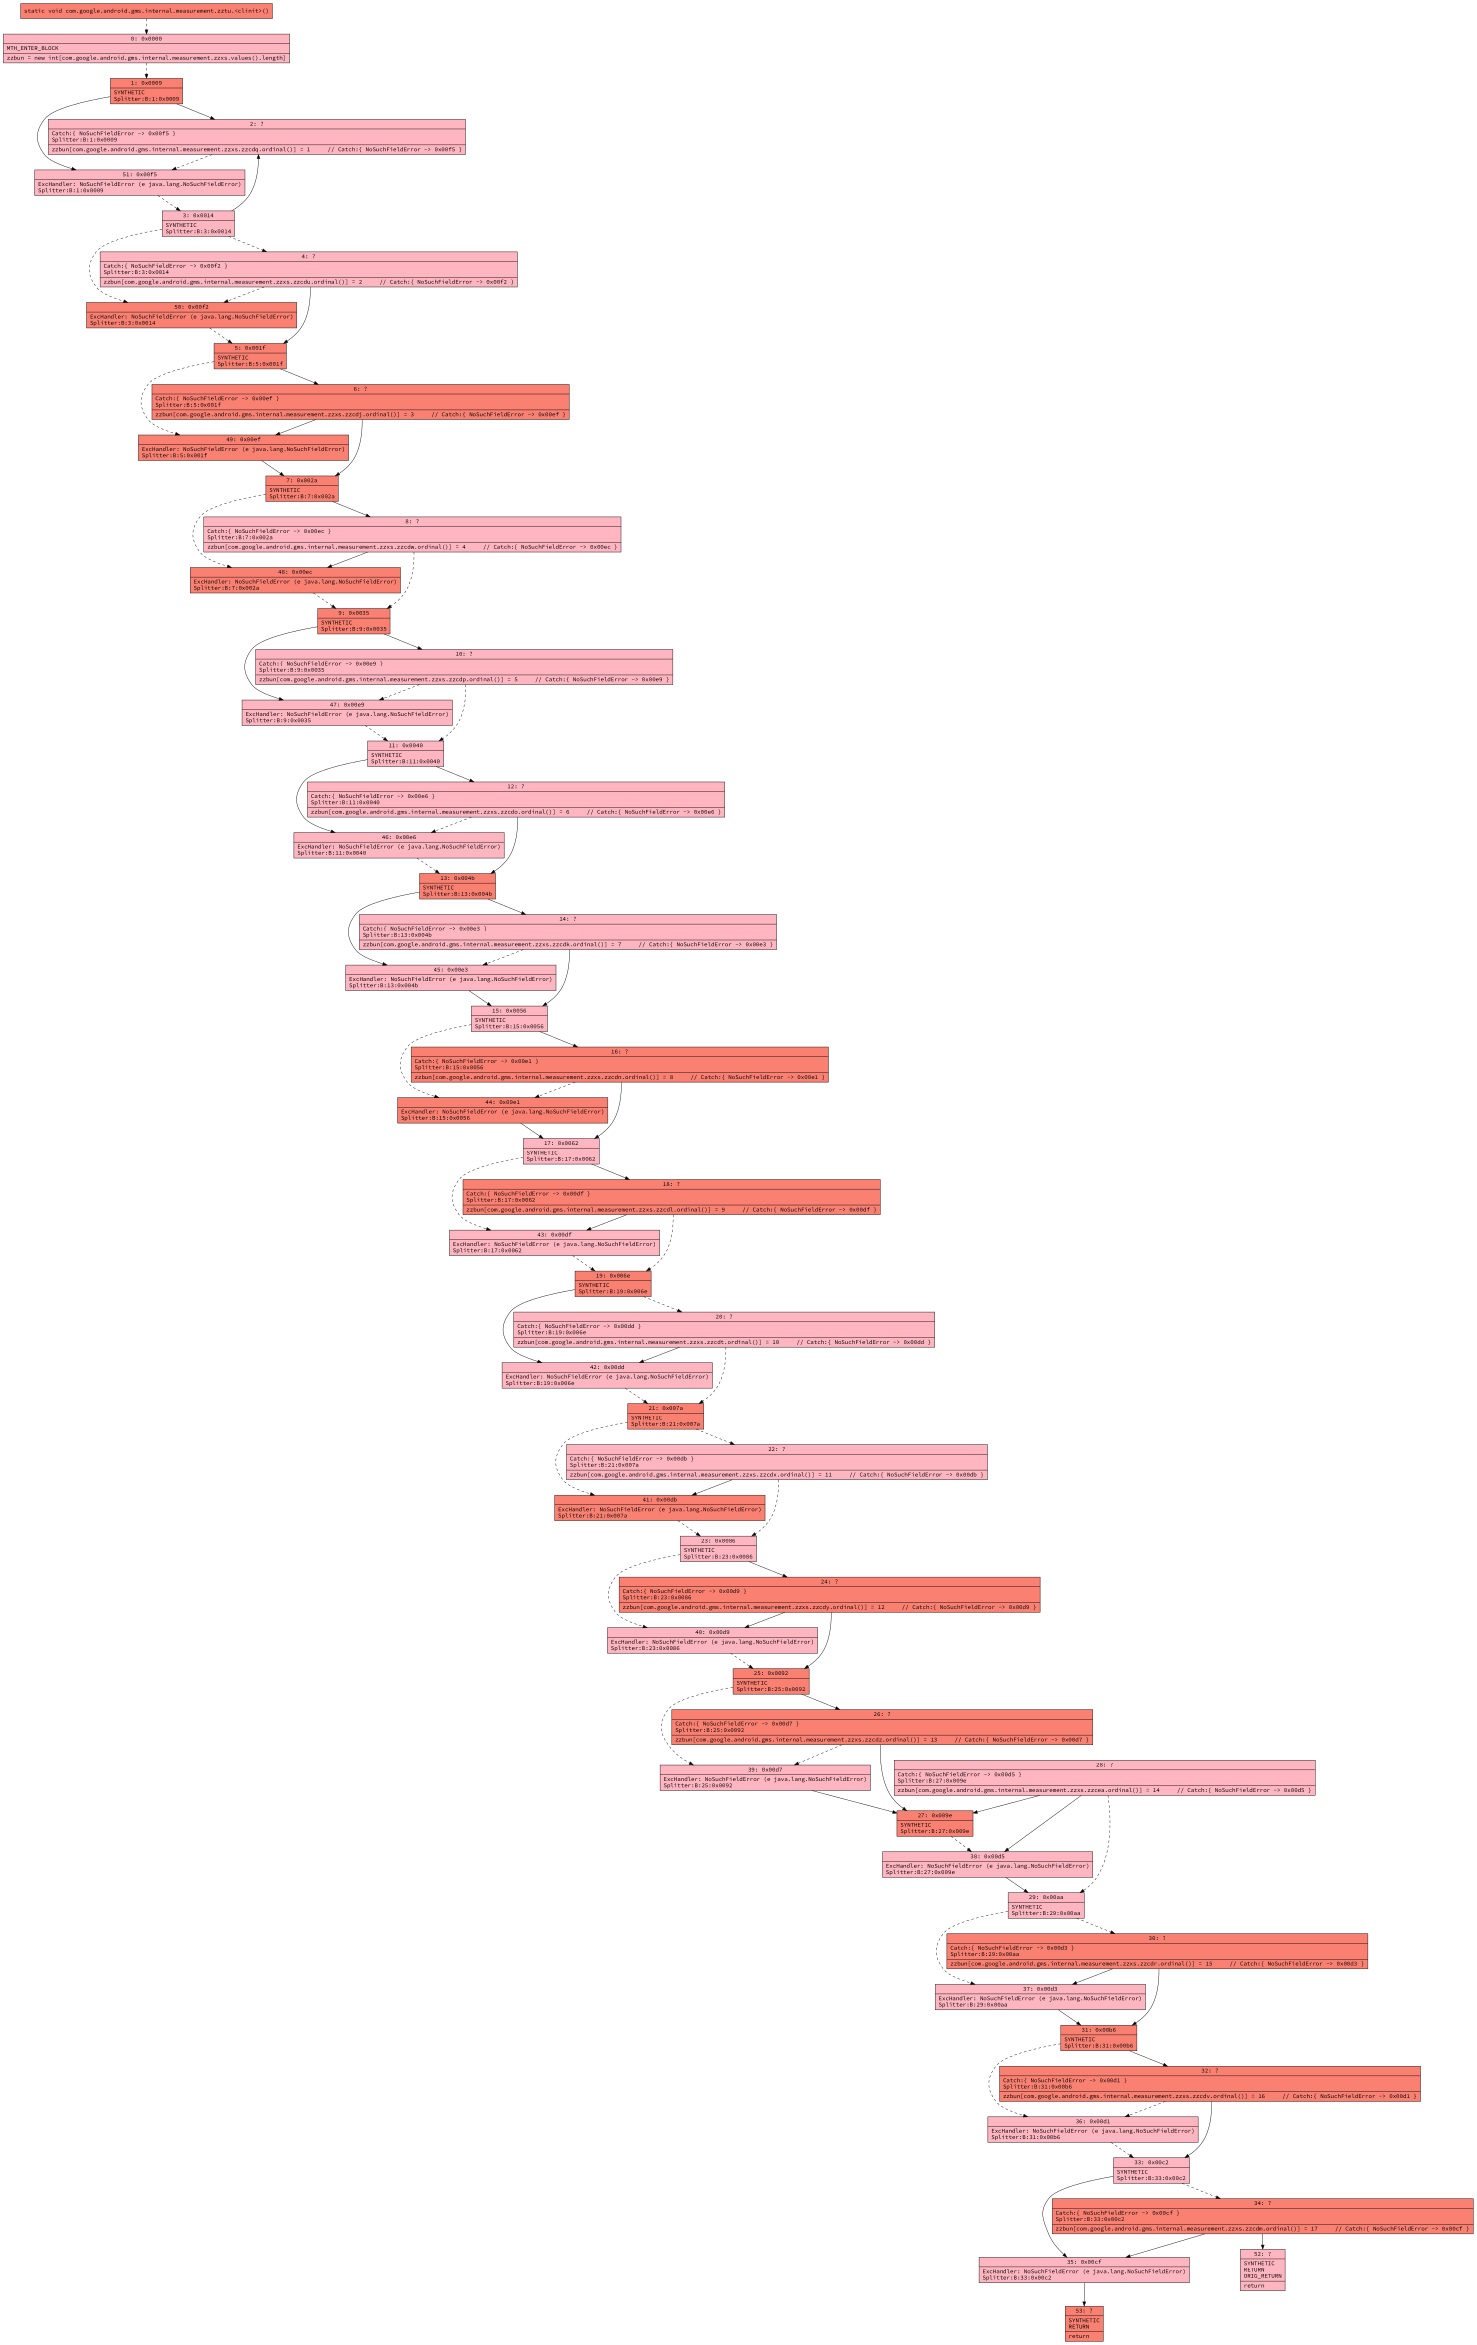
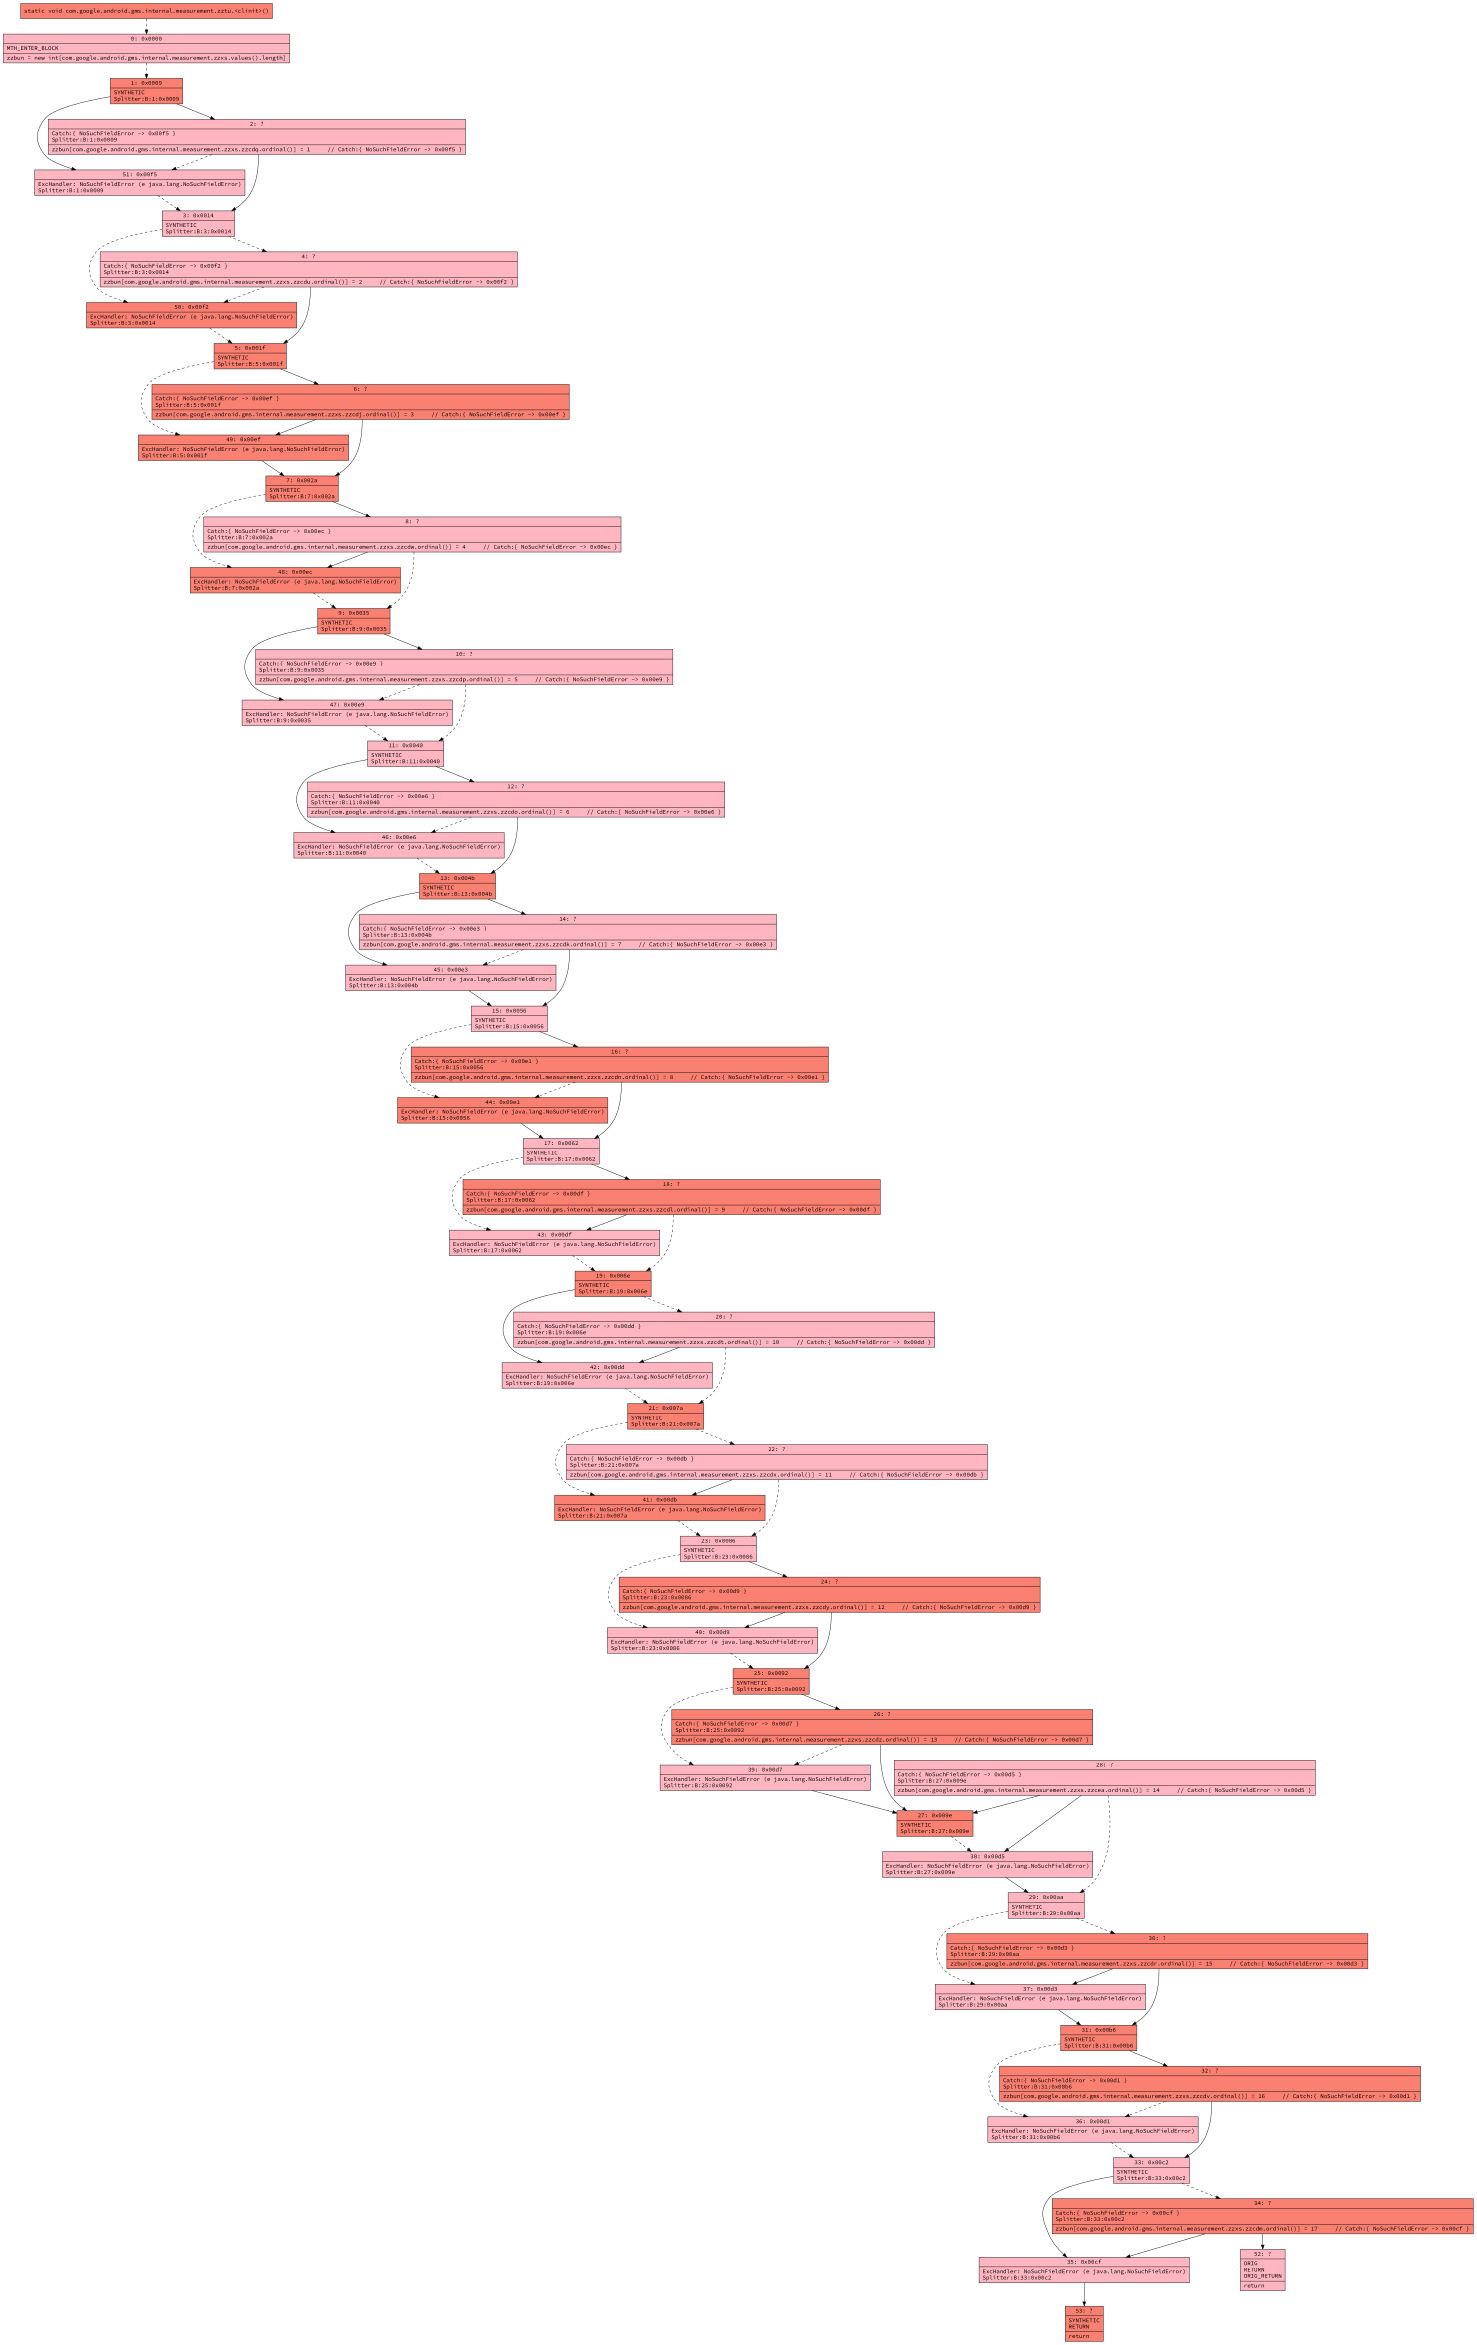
  digraph {
    fontname="Source Code Pro"
    node [fillcolor=lightpink fontname="Source Code Pro" shape=record style=filled]
    edge [fontname="Source Code Pro" style=solid]
    n1 [label="{0\:\ 0x0000|MTH_ENTER_BLOCK\l|zzbun = new int[com.google.android.gms.internal.measurement.zzxs.values().length]\l}"]
    n2 [fillcolor=salmon label="{1\:\ 0x0009|SYNTHETIC\lSplitter:B:1:0x0009\l}"]
    n3 [label="{2\:\ ?|Catch:\{ NoSuchFieldError \-\> 0x00f5 \}\lSplitter:B:1:0x0009\l|zzbun[com.google.android.gms.internal.measurement.zzxs.zzcdq.ordinal()] = 1     \/\/ Catch:\{ NoSuchFieldError \-\> 0x00f5 \}\l}"]
    n4 [label="{51\:\ 0x00f5|ExcHandler: NoSuchFieldError (e java.lang.NoSuchFieldError)\lSplitter:B:1:0x0009\l}"]
    n5 [label="{3\:\ 0x0014|SYNTHETIC\lSplitter:B:3:0x0014\l}"]
    n6 [label="{4\:\ ?|Catch:\{ NoSuchFieldError \-\> 0x00f2 \}\lSplitter:B:3:0x0014\l|zzbun[com.google.android.gms.internal.measurement.zzxs.zzcdu.ordinal()] = 2     \/\/ Catch:\{ NoSuchFieldError \-\> 0x00f2 \}\l}"]
    n7 [fillcolor=salmon label="{50\:\ 0x00f2|ExcHandler: NoSuchFieldError (e java.lang.NoSuchFieldError)\lSplitter:B:3:0x0014\l}"]
    n8 [fillcolor=salmon label="{5\:\ 0x001f|SYNTHETIC\lSplitter:B:5:0x001f\l}"]
    n9 [fillcolor=salmon label="{6\:\ ?|Catch:\{ NoSuchFieldError \-\> 0x00ef \}\lSplitter:B:5:0x001f\l|zzbun[com.google.android.gms.internal.measurement.zzxs.zzcdj.ordinal()] = 3     \/\/ Catch:\{ NoSuchFieldError \-\> 0x00ef \}\l}"]
    n10 [fillcolor=salmon label="{49\:\ 0x00ef|ExcHandler: NoSuchFieldError (e java.lang.NoSuchFieldError)\lSplitter:B:5:0x001f\l}"]
    n11 [fillcolor=salmon label="{7\:\ 0x002a|SYNTHETIC\lSplitter:B:7:0x002a\l}"]
    n12 [label="{8\:\ ?|Catch:\{ NoSuchFieldError \-\> 0x00ec \}\lSplitter:B:7:0x002a\l|zzbun[com.google.android.gms.internal.measurement.zzxs.zzcdw.ordinal()] = 4     \/\/ Catch:\{ NoSuchFieldError \-\> 0x00ec \}\l}"]
    n13 [fillcolor=salmon label="{48\:\ 0x00ec|ExcHandler: NoSuchFieldError (e java.lang.NoSuchFieldError)\lSplitter:B:7:0x002a\l}"]
    n14 [fillcolor=salmon label="{9\:\ 0x0035|SYNTHETIC\lSplitter:B:9:0x0035\l}"]
    n15 [label="{10\:\ ?|Catch:\{ NoSuchFieldError \-\> 0x00e9 \}\lSplitter:B:9:0x0035\l|zzbun[com.google.android.gms.internal.measurement.zzxs.zzcdp.ordinal()] = 5     \/\/ Catch:\{ NoSuchFieldError \-\> 0x00e9 \}\l}"]
    n16 [label="{47\:\ 0x00e9|ExcHandler: NoSuchFieldError (e java.lang.NoSuchFieldError)\lSplitter:B:9:0x0035\l}"]
    n17 [label="{11\:\ 0x0040|SYNTHETIC\lSplitter:B:11:0x0040\l}"]
    n18 [label="{12\:\ ?|Catch:\{ NoSuchFieldError \-\> 0x00e6 \}\lSplitter:B:11:0x0040\l|zzbun[com.google.android.gms.internal.measurement.zzxs.zzcdo.ordinal()] = 6     \/\/ Catch:\{ NoSuchFieldError \-\> 0x00e6 \}\l}"]
    n19 [label="{46\:\ 0x00e6|ExcHandler: NoSuchFieldError (e java.lang.NoSuchFieldError)\lSplitter:B:11:0x0040\l}"]
    n20 [fillcolor=salmon label="{13\:\ 0x004b|SYNTHETIC\lSplitter:B:13:0x004b\l}"]
    n21 [label="{14\:\ ?|Catch:\{ NoSuchFieldError \-\> 0x00e3 \}\lSplitter:B:13:0x004b\l|zzbun[com.google.android.gms.internal.measurement.zzxs.zzcdk.ordinal()] = 7     \/\/ Catch:\{ NoSuchFieldError \-\> 0x00e3 \}\l}"]
    n22 [label="{45\:\ 0x00e3|ExcHandler: NoSuchFieldError (e java.lang.NoSuchFieldError)\lSplitter:B:13:0x004b\l}"]
    n23 [label="{15\:\ 0x0056|SYNTHETIC\lSplitter:B:15:0x0056\l}"]
    n24 [fillcolor=salmon label="{16\:\ ?|Catch:\{ NoSuchFieldError \-\> 0x00e1 \}\lSplitter:B:15:0x0056\l|zzbun[com.google.android.gms.internal.measurement.zzxs.zzcdn.ordinal()] = 8     \/\/ Catch:\{ NoSuchFieldError \-\> 0x00e1 \}\l}"]
    n25 [fillcolor=salmon label="{44\:\ 0x00e1|ExcHandler: NoSuchFieldError (e java.lang.NoSuchFieldError)\lSplitter:B:15:0x0056\l}"]
    n26 [label="{17\:\ 0x0062|SYNTHETIC\lSplitter:B:17:0x0062\l}"]
    n27 [fillcolor=salmon label="{18\:\ ?|Catch:\{ NoSuchFieldError \-\> 0x00df \}\lSplitter:B:17:0x0062\l|zzbun[com.google.android.gms.internal.measurement.zzxs.zzcdl.ordinal()] = 9     \/\/ Catch:\{ NoSuchFieldError \-\> 0x00df \}\l}"]
    n28 [label="{43\:\ 0x00df|ExcHandler: NoSuchFieldError (e java.lang.NoSuchFieldError)\lSplitter:B:17:0x0062\l}"]
    n29 [fillcolor=salmon label="{19\:\ 0x006e|SYNTHETIC\lSplitter:B:19:0x006e\l}"]
    n30 [label="{20\:\ ?|Catch:\{ NoSuchFieldError \-\> 0x00dd \}\lSplitter:B:19:0x006e\l|zzbun[com.google.android.gms.internal.measurement.zzxs.zzcdt.ordinal()] = 10     \/\/ Catch:\{ NoSuchFieldError \-\> 0x00dd \}\l}"]
    n31 [label="{42\:\ 0x00dd|ExcHandler: NoSuchFieldError (e java.lang.NoSuchFieldError)\lSplitter:B:19:0x006e\l}"]
    n32 [fillcolor=salmon label="{21\:\ 0x007a|SYNTHETIC\lSplitter:B:21:0x007a\l}"]
    n33 [label="{22\:\ ?|Catch:\{ NoSuchFieldError \-\> 0x00db \}\lSplitter:B:21:0x007a\l|zzbun[com.google.android.gms.internal.measurement.zzxs.zzcdx.ordinal()] = 11     \/\/ Catch:\{ NoSuchFieldError \-\> 0x00db \}\l}"]
    n34 [fillcolor=salmon label="{41\:\ 0x00db|ExcHandler: NoSuchFieldError (e java.lang.NoSuchFieldError)\lSplitter:B:21:0x007a\l}"]
    n35 [label="{23\:\ 0x0086|SYNTHETIC\lSplitter:B:23:0x0086\l}"]
    n36 [fillcolor=salmon label="{24\:\ ?|Catch:\{ NoSuchFieldError \-\> 0x00d9 \}\lSplitter:B:23:0x0086\l|zzbun[com.google.android.gms.internal.measurement.zzxs.zzcdy.ordinal()] = 12     \/\/ Catch:\{ NoSuchFieldError \-\> 0x00d9 \}\l}"]
    n37 [label="{40\:\ 0x00d9|ExcHandler: NoSuchFieldError (e java.lang.NoSuchFieldError)\lSplitter:B:23:0x0086\l}"]
    n38 [fillcolor=salmon label="{25\:\ 0x0092|SYNTHETIC\lSplitter:B:25:0x0092\l}"]
    n39 [fillcolor=salmon label="{26\:\ ?|Catch:\{ NoSuchFieldError \-\> 0x00d7 \}\lSplitter:B:25:0x0092\l|zzbun[com.google.android.gms.internal.measurement.zzxs.zzcdz.ordinal()] = 13     \/\/ Catch:\{ NoSuchFieldError \-\> 0x00d7 \}\l}"]
    n40 [label="{39\:\ 0x00d7|ExcHandler: NoSuchFieldError (e java.lang.NoSuchFieldError)\lSplitter:B:25:0x0092\l}"]
    n41 [fillcolor=salmon label="{27\:\ 0x009e|SYNTHETIC\lSplitter:B:27:0x009e\l}"]
    n42 [label="{38\:\ 0x00d5|ExcHandler: NoSuchFieldError (e java.lang.NoSuchFieldError)\lSplitter:B:27:0x009e\l}"]
    n43 [label="{28\:\ ?|Catch:\{ NoSuchFieldError \-\> 0x00d5 \}\lSplitter:B:27:0x009e\l|zzbun[com.google.android.gms.internal.measurement.zzxs.zzcea.ordinal()] = 14     \/\/ Catch:\{ NoSuchFieldError \-\> 0x00d5 \}\l}"]
    n44 [label="{29\:\ 0x00aa|SYNTHETIC\lSplitter:B:29:0x00aa\l}"]
    n45 [fillcolor=salmon label="{30\:\ ?|Catch:\{ NoSuchFieldError \-\> 0x00d3 \}\lSplitter:B:29:0x00aa\l|zzbun[com.google.android.gms.internal.measurement.zzxs.zzcdr.ordinal()] = 15     \/\/ Catch:\{ NoSuchFieldError \-\> 0x00d3 \}\l}"]
    n46 [label="{37\:\ 0x00d3|ExcHandler: NoSuchFieldError (e java.lang.NoSuchFieldError)\lSplitter:B:29:0x00aa\l}"]
    n47 [fillcolor=salmon label="{31\:\ 0x00b6|SYNTHETIC\lSplitter:B:31:0x00b6\l}"]
    n48 [fillcolor=salmon label="{32\:\ ?|Catch:\{ NoSuchFieldError \-\> 0x00d1 \}\lSplitter:B:31:0x00b6\l|zzbun[com.google.android.gms.internal.measurement.zzxs.zzcdv.ordinal()] = 16     \/\/ Catch:\{ NoSuchFieldError \-\> 0x00d1 \}\l}"]
    n49 [label="{36\:\ 0x00d1|ExcHandler: NoSuchFieldError (e java.lang.NoSuchFieldError)\lSplitter:B:31:0x00b6\l}"]
    n50 [label="{33\:\ 0x00c2|SYNTHETIC\lSplitter:B:33:0x00c2\l}"]
    n51 [fillcolor=salmon label="{34\:\ ?|Catch:\{ NoSuchFieldError \-\> 0x00cf \}\lSplitter:B:33:0x00c2\l|zzbun[com.google.android.gms.internal.measurement.zzxs.zzcdm.ordinal()] = 17     \/\/ Catch:\{ NoSuchFieldError \-\> 0x00cf \}\l}"]
    n52 [label="{35\:\ 0x00cf|ExcHandler: NoSuchFieldError (e java.lang.NoSuchFieldError)\lSplitter:B:33:0x00c2\l}"]
-   n53 [label="{52\:\ ?|SYNTHETIC\lRETURN\lORIG_RETURN\l|return\l}"]
+   n53 [label="{52\:\ ?|ORIG\lRETURN\lORIG_RETURN\l|return\l}"]
    n54 [fillcolor=salmon label="{53\:\ ?|SYNTHETIC\lRETURN\l|return\l}"]
    n55 [fillcolor=salmon label="{static void com.google.android.gms.internal.measurement.zztu.\<clinit\>() }"]
    n1 -> n2 [style=dashed]
    n2 -> n3
    n2 -> n4
    n3 -> n4 [style=dashed]
-   n5 -> n3
+   n3 -> n5
    n4 -> n5 [style=dashed]
    n5 -> n6 [style=dashed]
    n5 -> n7 [style=dashed]
    n6 -> n7 [style=dashed]
    n6 -> n8
    n7 -> n8 [style=dashed]
    n8 -> n9
    n8 -> n10 [style=dashed]
    n9 -> n10
    n9 -> n11
    n10 -> n11
    n11 -> n12
    n11 -> n13 [style=dashed]
    n12 -> n13
    n12 -> n14 [style=dashed]
    n13 -> n14 [style=dashed]
    n14 -> n15
    n14 -> n16
    n15 -> n16 [style=dashed]
    n15 -> n17 [style=dashed]
    n16 -> n17 [style=dashed]
    n17 -> n18
    n17 -> n19
    n18 -> n19 [style=dashed]
    n18 -> n20
    n19 -> n20 [style=dashed]
    n20 -> n21
    n20 -> n22
    n21 -> n22 [style=dashed]
    n21 -> n23
    n22 -> n23
    n23 -> n24
    n23 -> n25 [style=dashed]
    n24 -> n25 [style=dashed]
    n24 -> n26
    n25 -> n26
    n26 -> n27
    n26 -> n28 [style=dashed]
    n27 -> n28
    n27 -> n29 [style=dashed]
    n28 -> n29 [style=dashed]
    n29 -> n30 [style=dashed]
    n29 -> n31
    n30 -> n31
    n30 -> n32 [style=dashed]
    n31 -> n32 [style=dashed]
    n32 -> n33 [style=dashed]
    n32 -> n34 [style=dashed]
    n33 -> n34
    n33 -> n35 [style=dashed]
    n34 -> n35 [style=dashed]
    n35 -> n36
    n35 -> n37 [style=dashed]
    n36 -> n37
    n36 -> n38
    n37 -> n38 [style=dashed]
    n38 -> n39
    n38 -> n40 [style=dashed]
    n39 -> n40 [style=dashed]
    n39 -> n41
    n40 -> n41
    n41 -> n42 [style=dashed]
    n42 -> n44
    n43 -> n41
    n43 -> n42
    n43 -> n44 [style=dashed]
    n44 -> n45 [style=dashed]
    n44 -> n46 [style=dashed]
    n45 -> n46
    n45 -> n47
    n46 -> n47
    n47 -> n48
    n47 -> n49 [style=dashed]
    n48 -> n49 [style=dashed]
    n48 -> n50
    n49 -> n50 [style=dashed]
    n50 -> n51 [style=dashed]
    n50 -> n52
    n51 -> n52
    n51 -> n53
    n52 -> n54
    n55 -> n1 [style=dashed]
  }
